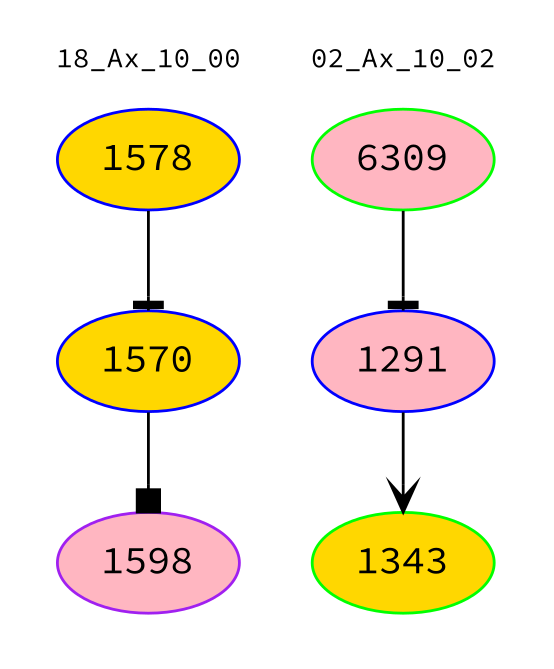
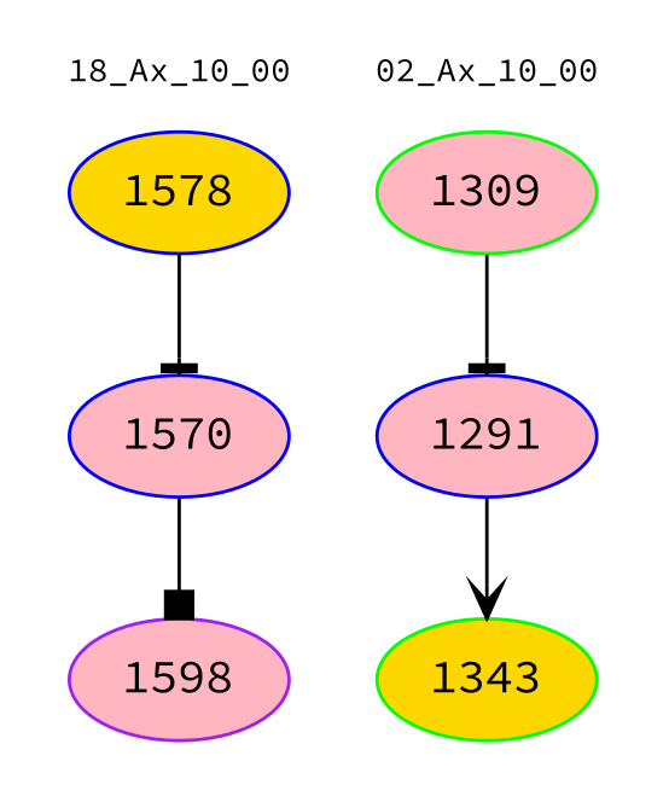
  digraph {
    fontname="Source Code Pro"
    node [color=blue fillcolor=lightpink fontname="Source Code Pro" style=filled]
    edge [arrowhead=tee color=black fontname="Source Code Pro"]
    n1 [fillcolor=gold label=1578]
-   n2 [fillcolor=gold label=1570]
+   n2 [label=1570]
    n3 [color=purple label=1598]
-   n4 [color=green label=6309]
+   n4 [color=green label=1309]
    n5 [label=1291]
    n6 [color=green fillcolor=gold label=1343]
    subgraph cluster_1 {
      color=white
      fontsize=10
      label="18_Ax_10_00"
      n1
      n2
      n3
    }
    subgraph cluster_2 {
      color=white
      fontsize=10
-     label="02_Ax_10_02"
+     label="02_Ax_10_00"
      n4
      n5
      n6
    }
    n1 -> n2
    n2 -> n3 [arrowhead=box]
    n4 -> n5
    n5 -> n6 [arrowhead=vee]
  }
